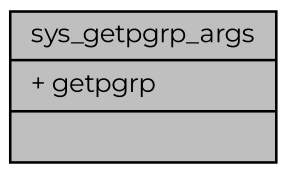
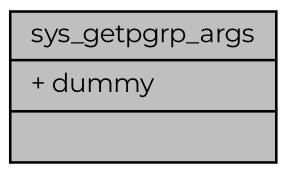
  digraph {
    fontname=Montserrat
-   n1 [color=black fillcolor=grey75 fontcolor=black fontname=Montserrat fontsize=10 height=0.2 label="{sys_getpgrp_args\n|+ getpgrp\l|}" shape=record style=filled width=0.4]
+   n1 [color=black fillcolor=grey75 fontcolor=black fontname=Montserrat fontsize=10 height=0.2 label="{sys_getpgrp_args\n|+ dummy\l|}" shape=record style=filled width=0.4]
  }
